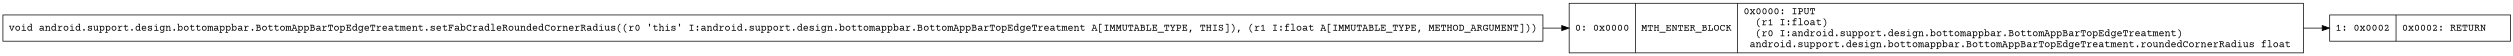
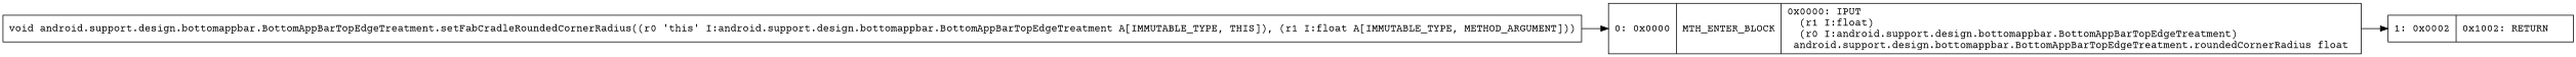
  digraph {
    rankdir=LR
    fontname="Courier Prime"
    node [shape=record fontname="Courier Prime"]
    edge [fontname="Courier Prime"]
    n1 [label="{0\:\ 0x0000|MTH_ENTER_BLOCK\l|0x0000: IPUT  \l  (r1 I:float)\l  (r0 I:android.support.design.bottomappbar.BottomAppBarTopEdgeTreatment)\l android.support.design.bottomappbar.BottomAppBarTopEdgeTreatment.roundedCornerRadius float \l}"]
-   n2 [label="{1\:\ 0x0002|0x0002: RETURN   \l}"]
+   n2 [label="{1\:\ 0x0002|0x1002: RETURN   \l}"]
    n3 [label="{void android.support.design.bottomappbar.BottomAppBarTopEdgeTreatment.setFabCradleRoundedCornerRadius((r0 'this' I:android.support.design.bottomappbar.BottomAppBarTopEdgeTreatment A[IMMUTABLE_TYPE, THIS]), (r1 I:float A[IMMUTABLE_TYPE, METHOD_ARGUMENT])) }"]
    n1 -> n2
    n3 -> n1
  }
